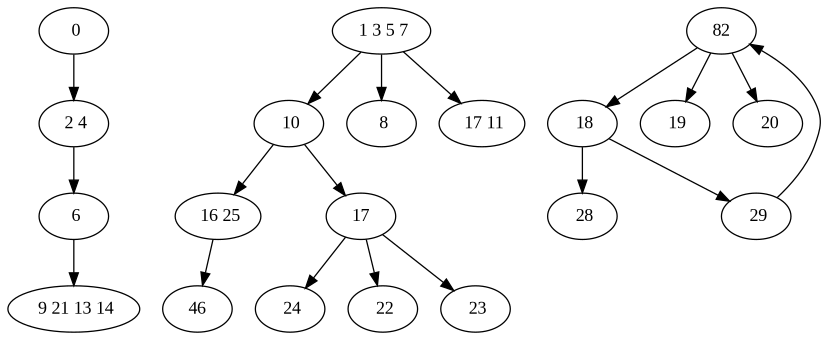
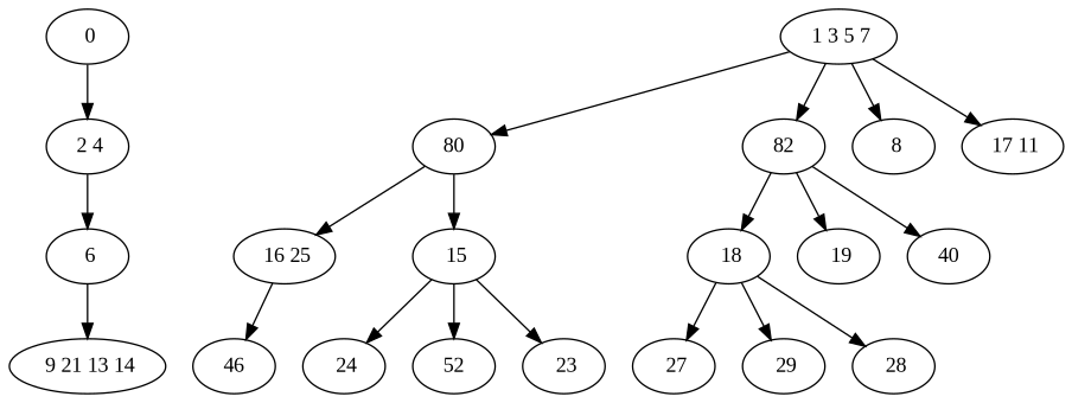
  digraph {
    fontname="Liberation Serif"
    node [fontname="Liberation Serif"]
    edge [fontname="Liberation Serif"]
    " 0"
    " 2 4"
    " 1 3 5 7"
-   " 10"
+   " 10" [label=80]
    n5 [label=82]
    " 8"
    " 17 11"
    " 6"
    " 16 25"
-   " 15" [label=17]
+   " 15"
    " 18"
    " 19"
-   " 20"
+   " 20" [label=40]
    " 9 21 13 14"
    n15 [label=46]
    " 24"
-   " 22"
+   " 22" [label=52]
    " 23"
+   " 27"
    " 29"
    " 28"
    " 0" -> " 2 4"
    " 2 4" -> " 6"
    " 1 3 5 7" -> " 10"
-   " 29" -> n5
+   " 1 3 5 7" -> n5
    " 1 3 5 7" -> " 8"
    " 1 3 5 7" -> " 17 11"
    " 10" -> " 16 25"
    " 10" -> " 15"
    n5 -> " 18"
    n5 -> " 19"
    n5 -> " 20"
    " 6" -> " 9 21 13 14"
    " 16 25" -> n15
    " 15" -> " 24"
    " 15" -> " 22"
    " 15" -> " 23"
+   " 18" -> " 27"
    " 18" -> " 29"
    " 18" -> " 28"
  }
